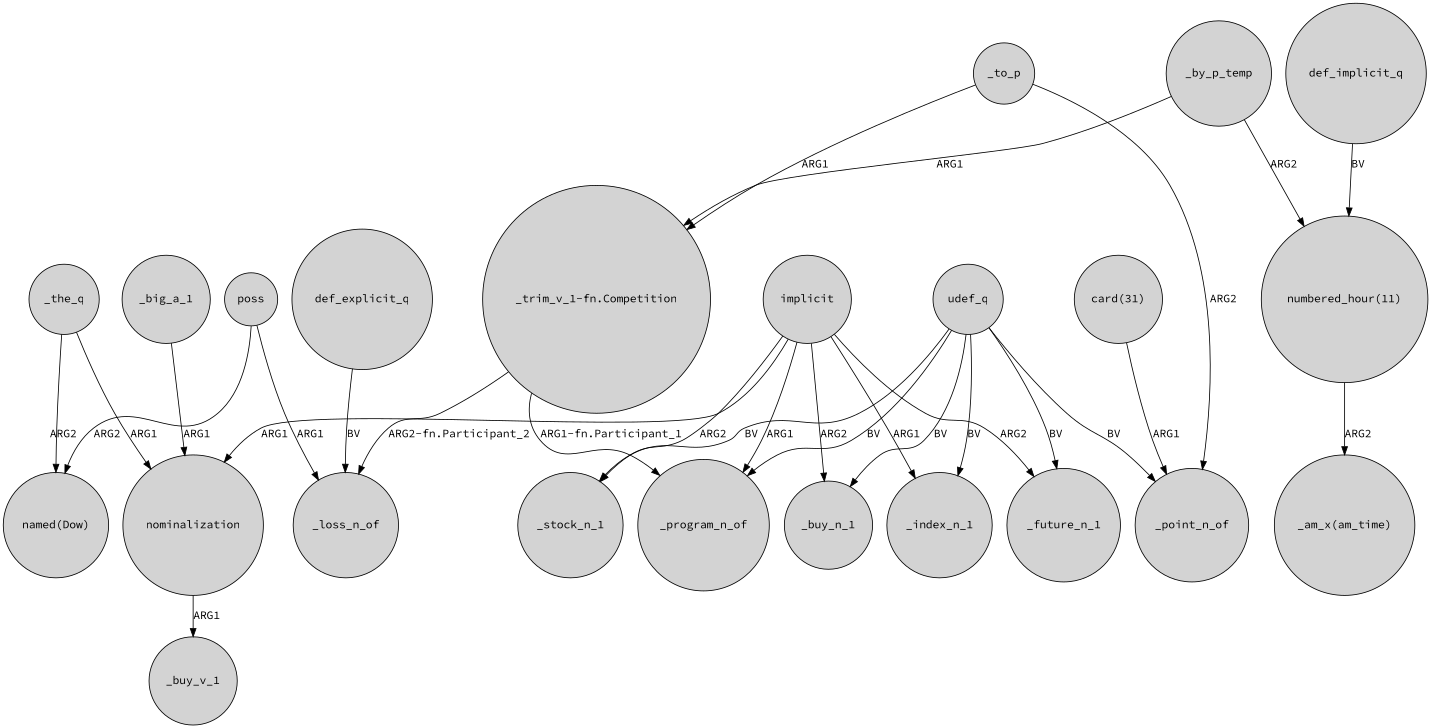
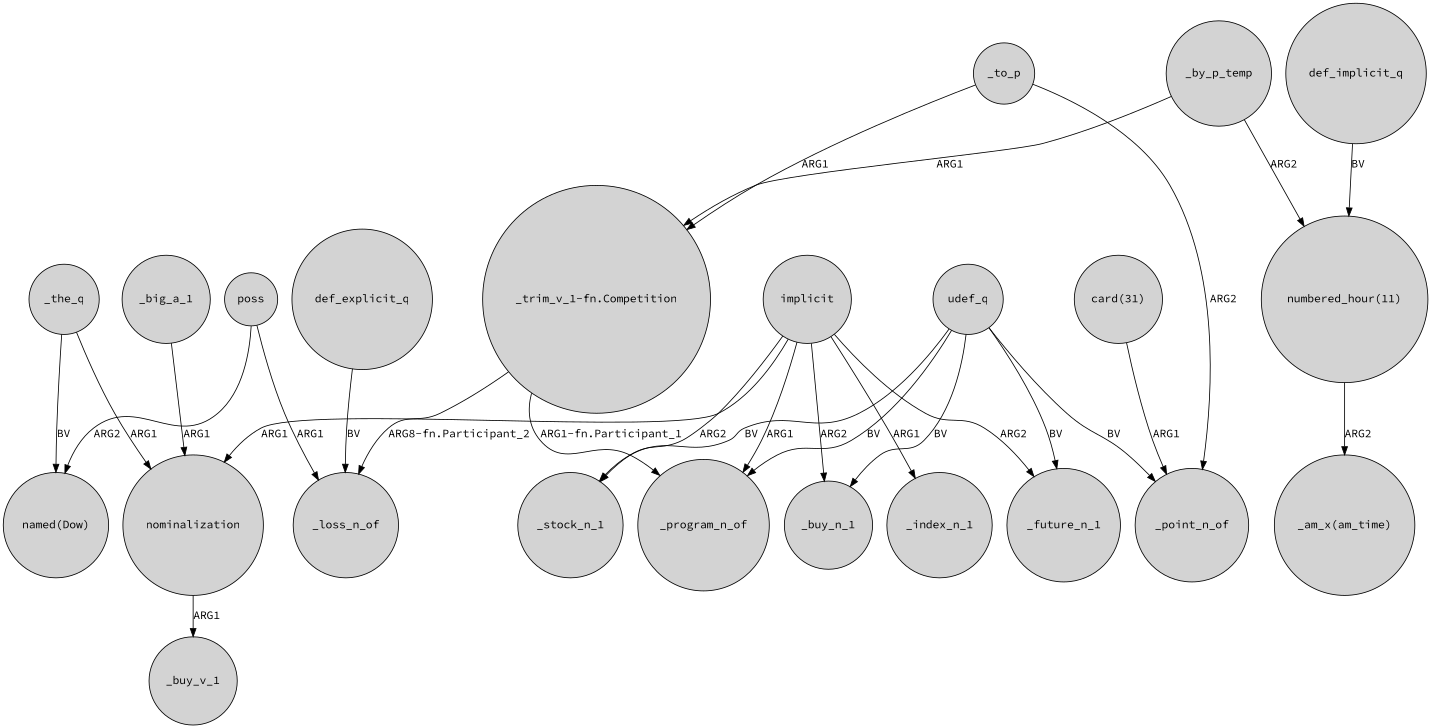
  digraph {
    fontname="Source Code Pro"
    node [fontname="Source Code Pro" shape=circle style=filled]
    edge [fontname="Source Code Pro"]
    _the_q
    "named(Dow)"
    nominalization
    _buy_v_1
    _by_p_temp
    "numbered_hour(11)"
    "_trim_v_1-fn.Competition"
    "_am_x(am_time)"
    _program_n_of
    _loss_n_of
    poss
    def_explicit_q
    n13 [label=implicit]
    _buy_n_1
    _future_n_1
    _index_n_1
    _stock_n_1
    udef_q
    _point_n_of
    "card(31)"
    def_implicit_q
    _big_a_1
    _to_p
-   _the_q -> "named(Dow)" [label=ARG2]
+   _the_q -> "named(Dow)" [label=BV]
    _the_q -> nominalization [label=ARG1]
    nominalization -> _buy_v_1 [label=ARG1]
    _by_p_temp -> "numbered_hour(11)" [label=ARG2]
    _by_p_temp -> "_trim_v_1-fn.Competition" [label=ARG1]
    "numbered_hour(11)" -> "_am_x(am_time)" [label=ARG2]
    "_trim_v_1-fn.Competition" -> _program_n_of [label="ARG1-fn.Participant_1"]
-   "_trim_v_1-fn.Competition" -> _loss_n_of [label="ARG2-fn.Participant_2"]
+   "_trim_v_1-fn.Competition" -> _loss_n_of [label="ARG8-fn.Participant_2"]
    poss -> "named(Dow)" [label=ARG2]
    poss -> _loss_n_of [label=ARG1]
    def_explicit_q -> _loss_n_of [label=BV]
    n13 -> nominalization [label=ARG1]
    n13 -> _program_n_of [label=ARG1]
    n13 -> _buy_n_1 [label=ARG2]
    n13 -> _future_n_1 [label=ARG2]
    n13 -> _index_n_1 [label=ARG1]
    n13 -> _stock_n_1 [label=ARG2]
    udef_q -> _program_n_of [label=BV]
    udef_q -> _buy_n_1 [label=BV]
    udef_q -> _future_n_1 [label=BV]
-   udef_q -> _index_n_1 [label=BV]
    udef_q -> _stock_n_1 [label=BV]
    udef_q -> _point_n_of [label=BV]
    "card(31)" -> _point_n_of [label=ARG1]
    def_implicit_q -> "numbered_hour(11)" [label=BV]
    _big_a_1 -> nominalization [label=ARG1]
    _to_p -> "_trim_v_1-fn.Competition" [label=ARG1]
    _to_p -> _point_n_of [label=ARG2]
  }
